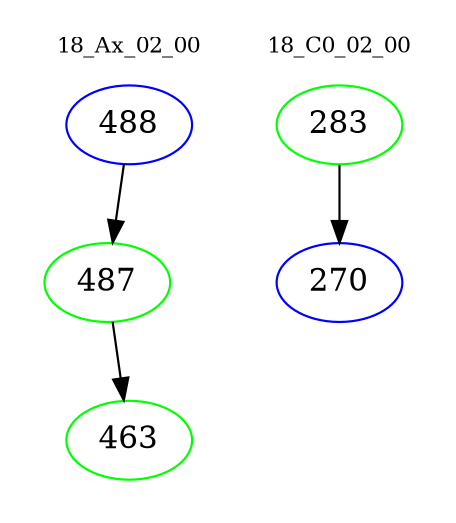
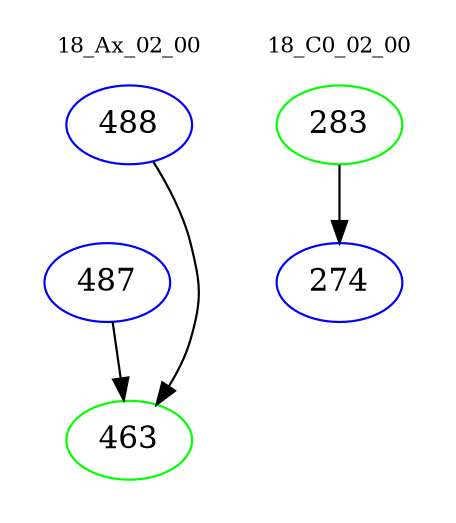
  digraph {
    node [color=blue]
    edge [color=black]
    n1 [label=488]
-   n2 [color=green label=487]
+   n2 [label=487]
    n3 [color=green label=463]
    n4 [color=green label=283]
-   n5 [label=270]
+   n5 [label=274]
    subgraph cluster_1 {
      color=white
      fontsize=10
      label="18_Ax_02_00"
      n1
      n2
      n3
    }
    subgraph cluster_2 {
      color=white
      fontsize=10
      label="18_C0_02_00"
      n4
      n5
    }
-   n1 -> n2
+   n1 -> n3
    n2 -> n3
    n4 -> n5
  }
